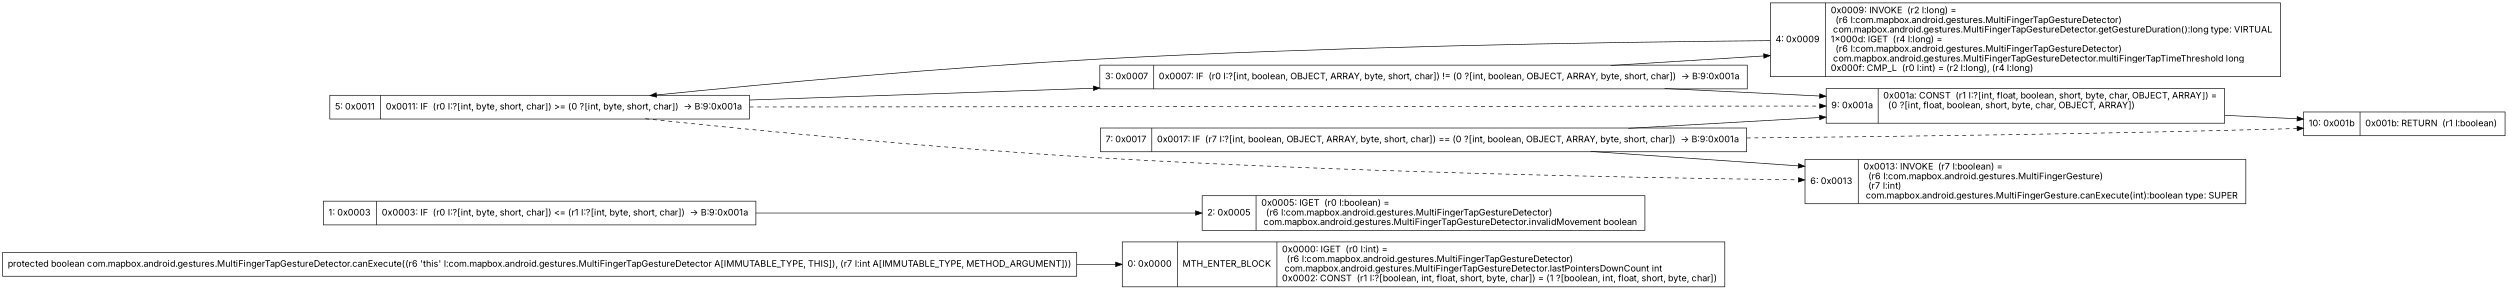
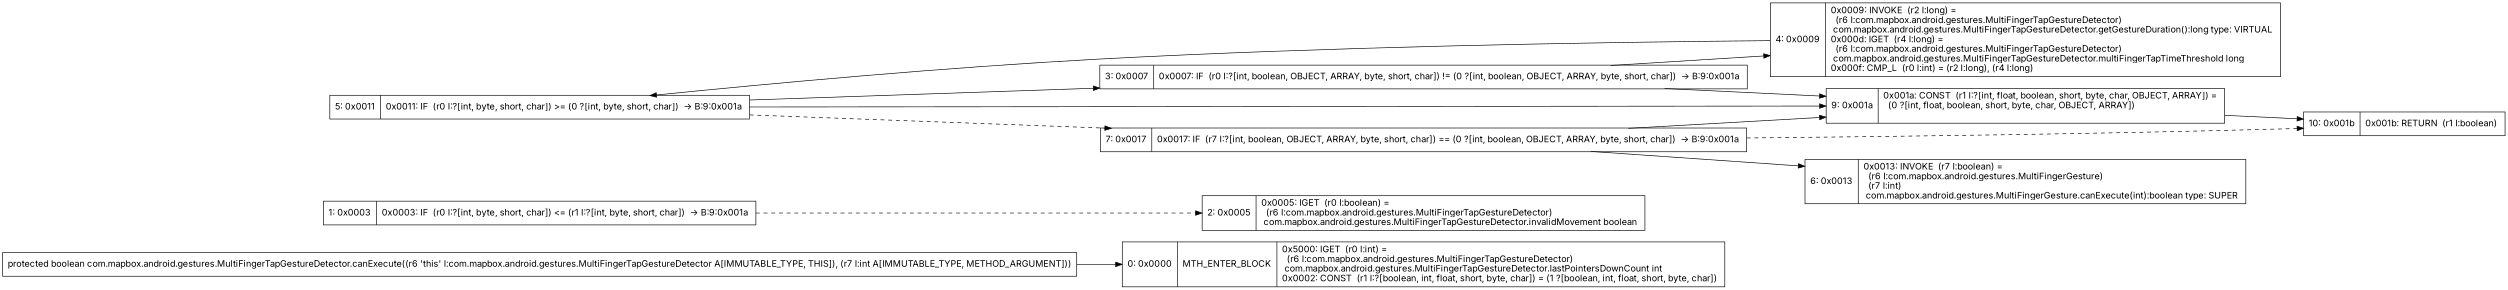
  digraph {
    fontname=Inter
    rankdir=LR
    node [fontname=Inter shape=record]
    edge [fontname=Inter]
-   n1 [label="{0\:\ 0x0000|MTH_ENTER_BLOCK\l|0x0000: IGET  (r0 I:int) = \l  (r6 I:com.mapbox.android.gestures.MultiFingerTapGestureDetector)\l com.mapbox.android.gestures.MultiFingerTapGestureDetector.lastPointersDownCount int \l0x0002: CONST  (r1 I:?[boolean, int, float, short, byte, char]) = (1 ?[boolean, int, float, short, byte, char]) \l}"]
+   n1 [label="{0\:\ 0x0000|MTH_ENTER_BLOCK\l|0x5000: IGET  (r0 I:int) = \l  (r6 I:com.mapbox.android.gestures.MultiFingerTapGestureDetector)\l com.mapbox.android.gestures.MultiFingerTapGestureDetector.lastPointersDownCount int \l0x0002: CONST  (r1 I:?[boolean, int, float, short, byte, char]) = (1 ?[boolean, int, float, short, byte, char]) \l}"]
    n2 [label="{1\:\ 0x0003|0x0003: IF  (r0 I:?[int, byte, short, char]) \<= (r1 I:?[int, byte, short, char])  \-\> B:9:0x001a \l}"]
    n3 [label="{2\:\ 0x0005|0x0005: IGET  (r0 I:boolean) = \l  (r6 I:com.mapbox.android.gestures.MultiFingerTapGestureDetector)\l com.mapbox.android.gestures.MultiFingerTapGestureDetector.invalidMovement boolean \l}"]
    n4 [label="{9\:\ 0x001a|0x001a: CONST  (r1 I:?[int, float, boolean, short, byte, char, OBJECT, ARRAY]) = \l  (0 ?[int, float, boolean, short, byte, char, OBJECT, ARRAY])\l \l}"]
    n5 [label="{10\:\ 0x001b|0x001b: RETURN  (r1 I:boolean) \l}"]
    n6 [label="{3\:\ 0x0007|0x0007: IF  (r0 I:?[int, boolean, OBJECT, ARRAY, byte, short, char]) != (0 ?[int, boolean, OBJECT, ARRAY, byte, short, char])  \-\> B:9:0x001a \l}"]
-   n7 [label="{4\:\ 0x0009|0x0009: INVOKE  (r2 I:long) = \l  (r6 I:com.mapbox.android.gestures.MultiFingerTapGestureDetector)\l com.mapbox.android.gestures.MultiFingerTapGestureDetector.getGestureDuration():long type: VIRTUAL \l1x000d: IGET  (r4 I:long) = \l  (r6 I:com.mapbox.android.gestures.MultiFingerTapGestureDetector)\l com.mapbox.android.gestures.MultiFingerTapGestureDetector.multiFingerTapTimeThreshold long \l0x000f: CMP_L  (r0 I:int) = (r2 I:long), (r4 I:long) \l}"]
+   n7 [label="{4\:\ 0x0009|0x0009: INVOKE  (r2 I:long) = \l  (r6 I:com.mapbox.android.gestures.MultiFingerTapGestureDetector)\l com.mapbox.android.gestures.MultiFingerTapGestureDetector.getGestureDuration():long type: VIRTUAL \l0x000d: IGET  (r4 I:long) = \l  (r6 I:com.mapbox.android.gestures.MultiFingerTapGestureDetector)\l com.mapbox.android.gestures.MultiFingerTapGestureDetector.multiFingerTapTimeThreshold long \l0x000f: CMP_L  (r0 I:int) = (r2 I:long), (r4 I:long) \l}"]
    n8 [label="{5\:\ 0x0011|0x0011: IF  (r0 I:?[int, byte, short, char]) \>= (0 ?[int, byte, short, char])  \-\> B:9:0x001a \l}"]
    n9 [label="{6\:\ 0x0013|0x0013: INVOKE  (r7 I:boolean) = \l  (r6 I:com.mapbox.android.gestures.MultiFingerGesture)\l  (r7 I:int)\l com.mapbox.android.gestures.MultiFingerGesture.canExecute(int):boolean type: SUPER \l}"]
    n10 [label="{7\:\ 0x0017|0x0017: IF  (r7 I:?[int, boolean, OBJECT, ARRAY, byte, short, char]) == (0 ?[int, boolean, OBJECT, ARRAY, byte, short, char])  \-\> B:9:0x001a \l}"]
    n11 [label="{protected boolean com.mapbox.android.gestures.MultiFingerTapGestureDetector.canExecute((r6 'this' I:com.mapbox.android.gestures.MultiFingerTapGestureDetector A[IMMUTABLE_TYPE, THIS]), (r7 I:int A[IMMUTABLE_TYPE, METHOD_ARGUMENT])) }"]
-   n2 -> n3 [style=solid]
+   n2 -> n3 [style=dashed]
    n4 -> n5
    n6 -> n4
    n6 -> n7 [style=solid]
    n7 -> n8
-   n8 -> n4 [style=dashed]
+   n8 -> n4
    n8 -> n6
-   n8 -> n9 [style=dashed]
+   n8 -> n10 [style=dashed]
    n10 -> n4
    n10 -> n5 [style=dashed]
    n10 -> n9
    n11 -> n1
  }
